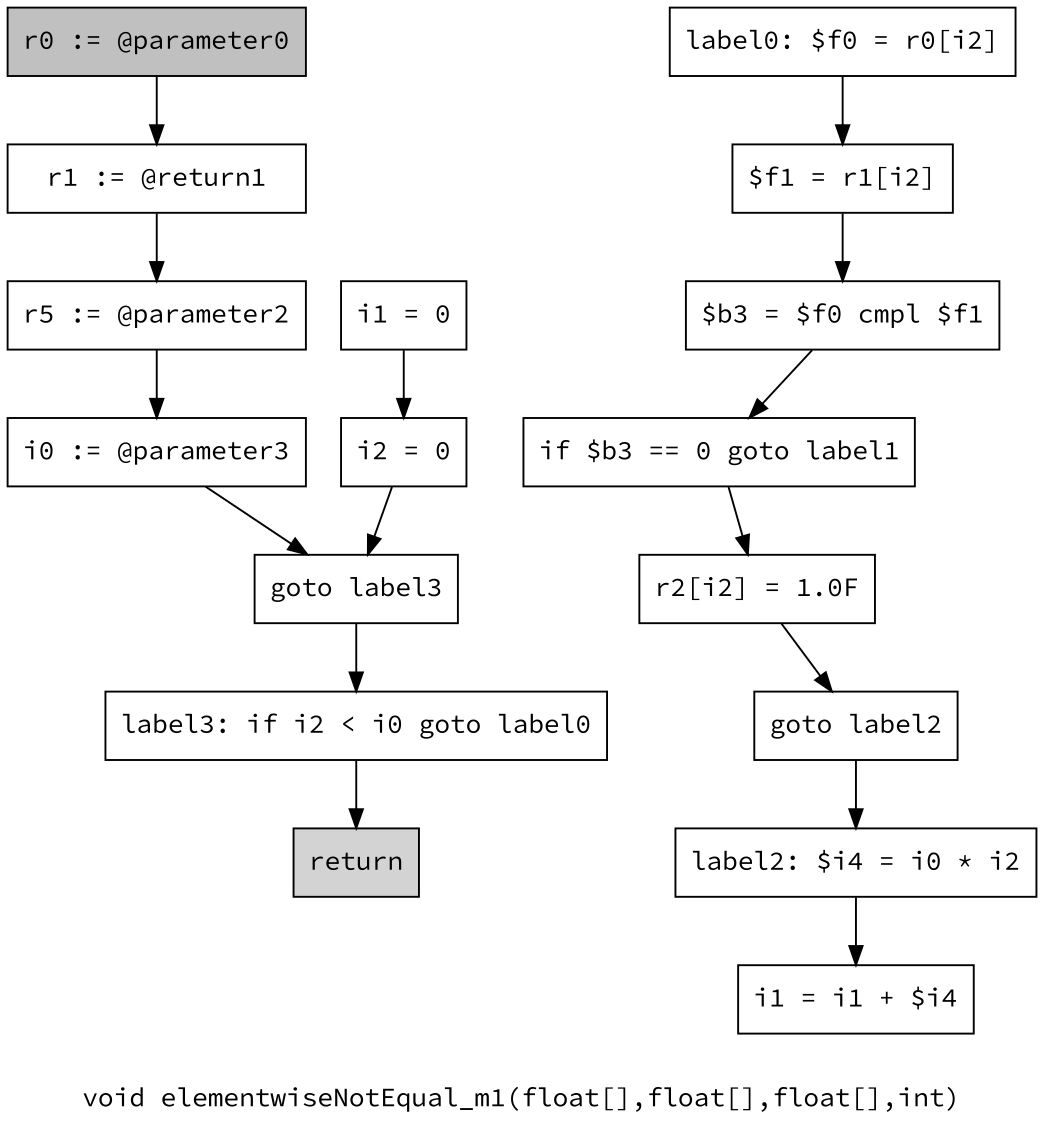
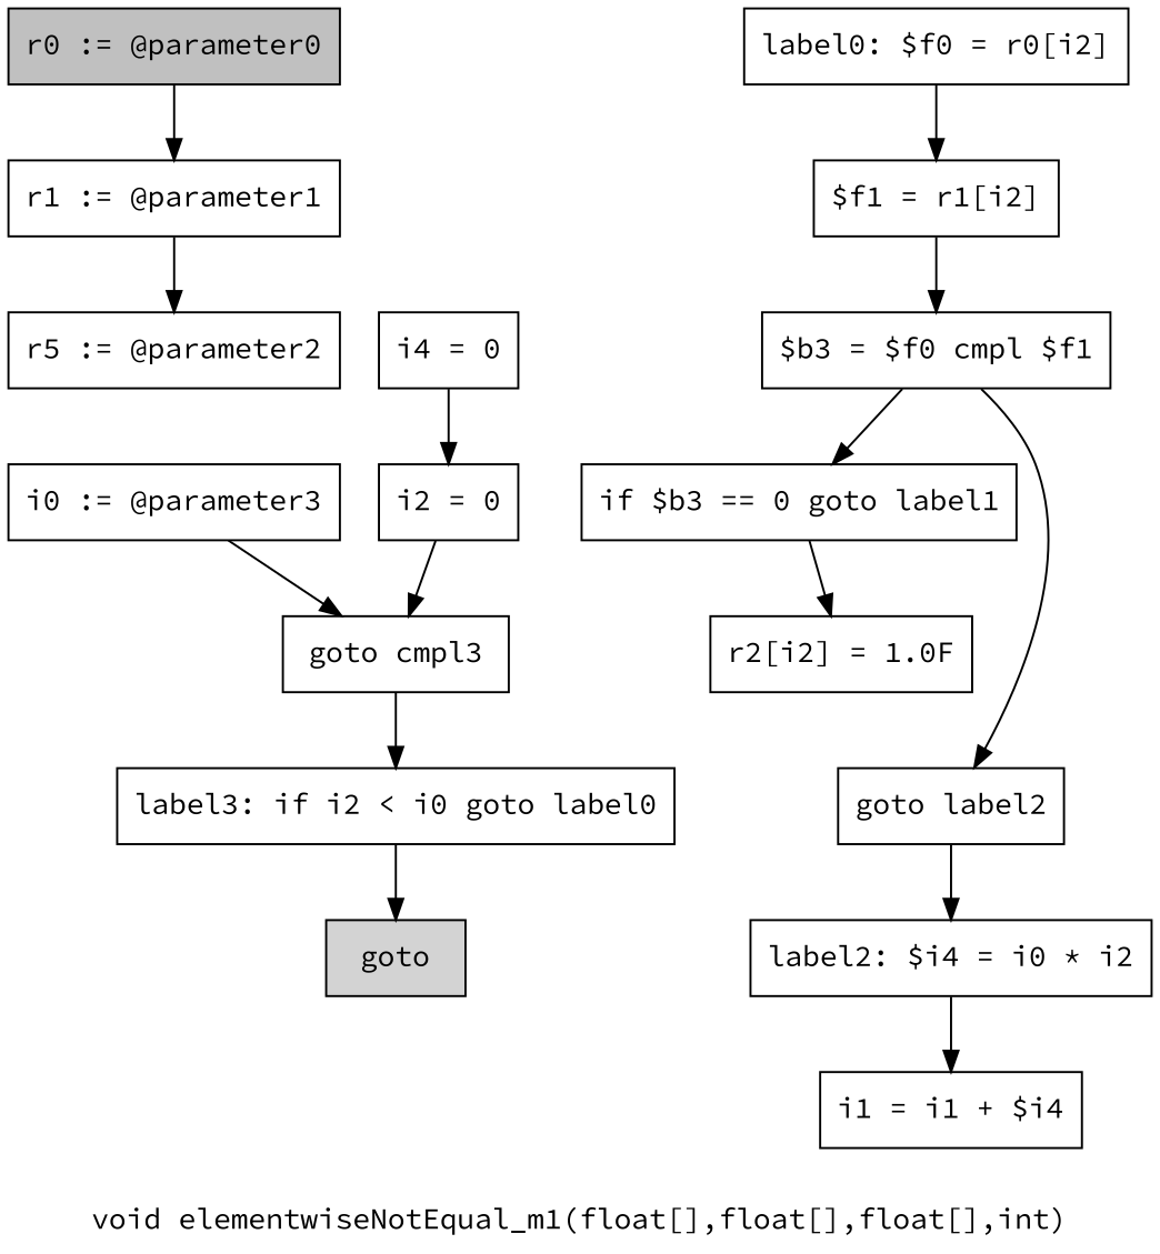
  digraph {
    fontname="Source Code Pro"
    label="void elementwiseNotEqual_m1(float[],float[],float[],int)"
    node [fontname="Source Code Pro" shape=box]
    edge [fontname="Source Code Pro"]
    n1 [fillcolor=gray label="r0 := @parameter0" style=filled]
-   n2 [label="r1 := @return1"]
+   n2 [label="r1 := @parameter1"]
    n3 [label="r5 := @parameter2"]
    n4 [label="i0 := @parameter3"]
-   n5 [label="goto label3"]
-   n6 [label="i1 = 0"]
+   n5 [label="goto cmpl3"]
+   n6 [label="i4 = 0"]
    n7 [label="i2 = 0"]
    n8 [label="label3: if i2 < i0 goto label0"]
-   n9 [fillcolor=lightgray label=return style=filled]
+   n9 [fillcolor=lightgray label=goto style=filled]
    n10 [label="label0: $f0 = r0[i2]"]
    n11 [label="$f1 = r1[i2]"]
    n12 [label="$b3 = $f0 cmpl $f1"]
    n13 [label="if $b3 == 0 goto label1"]
    n14 [label="r2[i2] = 1.0F"]
    n15 [label="goto label2"]
    n16 [label="label2: $i4 = i0 * i2"]
    n17 [label="i1 = i1 + $i4"]
    n1 -> n2
    n2 -> n3
-   n3 -> n4
    n4 -> n5
    n5 -> n8
    n6 -> n7
    n7 -> n5
    n8 -> n9
    n10 -> n11
    n11 -> n12
    n12 -> n13
    n13 -> n14
-   n14 -> n15
+   n12 -> n15
    n15 -> n16
    n16 -> n17
  }
